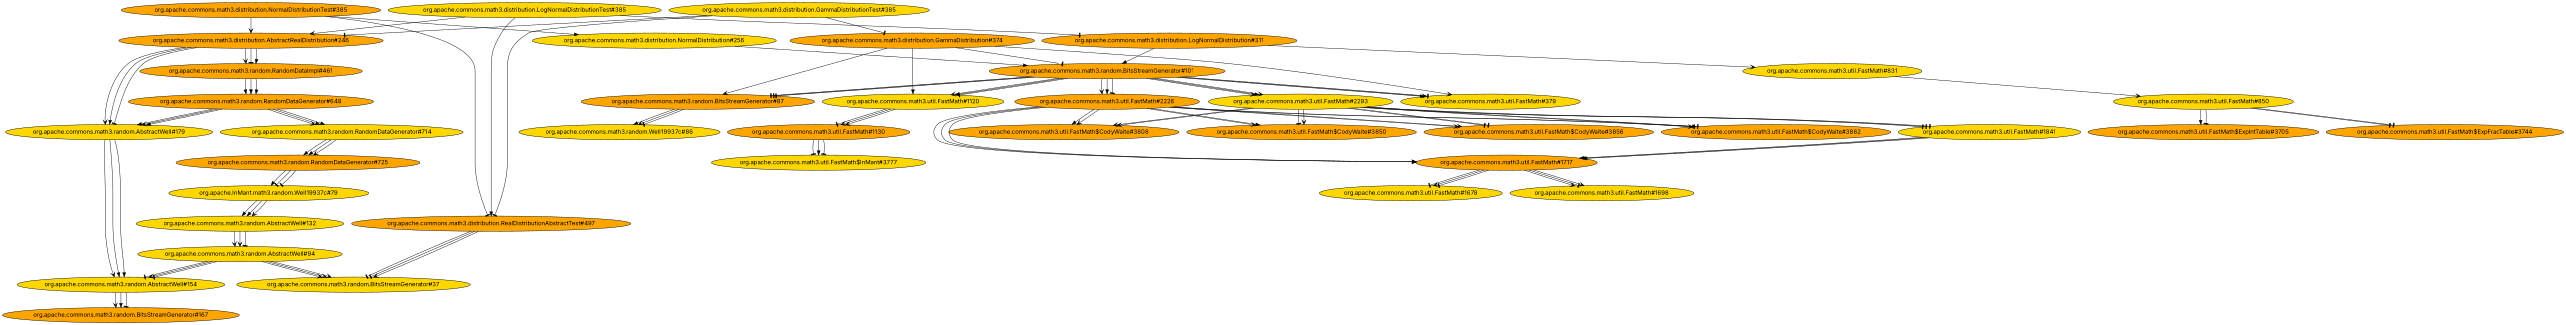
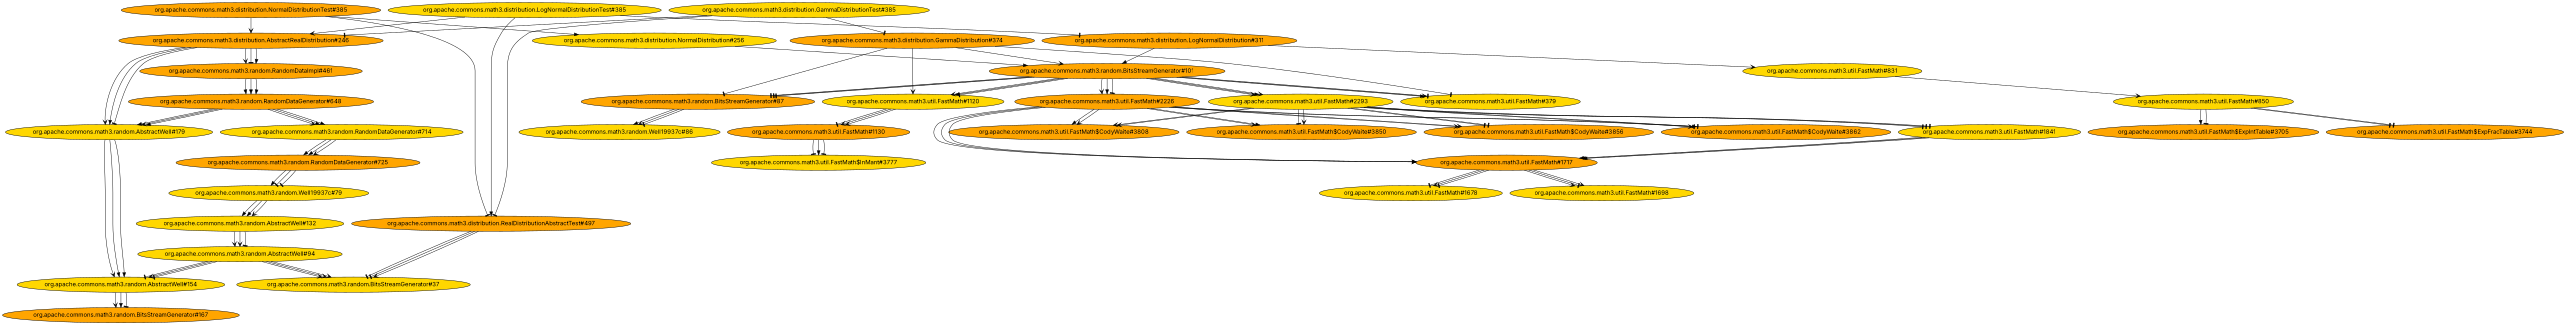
  digraph {
    fontname=Inter
    node [fillcolor=orange fontname=Inter style=filled]
    edge [arrowhead=vee fontname=Inter]
    "org.apache.commons.math3.distribution.NormalDistributionTest#385"
    "org.apache.commons.math3.distribution.AbstractRealDistribution#246"
    "org.apache.commons.math3.distribution.NormalDistribution#256" [fillcolor=gold]
    "org.apache.commons.math3.distribution.RealDistributionAbstractTest#497"
    "org.apache.commons.math3.random.AbstractWell#179" [fillcolor=gold]
    "org.apache.commons.math3.random.RandomDataImpl#461"
    "org.apache.commons.math3.random.BitsStreamGenerator#101"
    "org.apache.commons.math3.random.BitsStreamGenerator#37" [fillcolor=gold]
    "org.apache.commons.math3.random.AbstractWell#154" [fillcolor=gold]
    "org.apache.commons.math3.random.RandomDataGenerator#648"
    "org.apache.commons.math3.random.BitsStreamGenerator#167"
    "org.apache.commons.math3.random.RandomDataGenerator#714" [fillcolor=gold]
    "org.apache.commons.math3.random.RandomDataGenerator#725"
-   "org.apache.commons.math3.random.Well19937c#79" [fillcolor=gold label="org.apache.lnMant.math3.random.Well19937c#79"]
+   "org.apache.commons.math3.random.Well19937c#79" [fillcolor=gold]
    "org.apache.commons.math3.random.AbstractWell#132" [fillcolor=gold]
    "org.apache.commons.math3.random.AbstractWell#94" [fillcolor=gold]
    "org.apache.commons.math3.random.BitsStreamGenerator#87"
    "org.apache.commons.math3.util.FastMath#1120" [fillcolor=gold]
    "org.apache.commons.math3.util.FastMath#379" [fillcolor=gold]
    "org.apache.commons.math3.util.FastMath#2293" [fillcolor=gold]
    "org.apache.commons.math3.util.FastMath#2226"
    "org.apache.commons.math3.random.Well19937c#86" [fillcolor=gold]
    "org.apache.commons.math3.util.FastMath#1130"
    "org.apache.commons.math3.util.FastMath#1841" [fillcolor=gold]
    "org.apache.commons.math3.util.FastMath$CodyWaite#3808"
    "org.apache.commons.math3.util.FastMath$CodyWaite#3850"
    "org.apache.commons.math3.util.FastMath$CodyWaite#3856"
    "org.apache.commons.math3.util.FastMath$CodyWaite#3862"
    "org.apache.commons.math3.util.FastMath#1717"
    "org.apache.commons.math3.util.FastMath$lnMant#3777" [fillcolor=gold]
    "org.apache.commons.math3.util.FastMath#1678" [fillcolor=gold]
    "org.apache.commons.math3.util.FastMath#1698" [fillcolor=gold]
    "org.apache.commons.math3.distribution.LogNormalDistributionTest#385" [fillcolor=gold]
    "org.apache.commons.math3.distribution.LogNormalDistribution#311"
    "org.apache.commons.math3.util.FastMath#831" [fillcolor=gold]
    "org.apache.commons.math3.util.FastMath#850" [fillcolor=gold]
    "org.apache.commons.math3.util.FastMath$ExpIntTable#3705"
    "org.apache.commons.math3.util.FastMath$ExpFracTable#3744"
    "org.apache.commons.math3.distribution.GammaDistributionTest#385" [fillcolor=gold]
    "org.apache.commons.math3.distribution.GammaDistribution#374"
    "org.apache.commons.math3.distribution.NormalDistributionTest#385" -> "org.apache.commons.math3.distribution.AbstractRealDistribution#246"
    "org.apache.commons.math3.distribution.NormalDistributionTest#385" -> "org.apache.commons.math3.distribution.NormalDistribution#256" [arrowhead=normal]
    "org.apache.commons.math3.distribution.NormalDistributionTest#385" -> "org.apache.commons.math3.distribution.RealDistributionAbstractTest#497" [arrowhead=tee]
    "org.apache.commons.math3.distribution.AbstractRealDistribution#246" -> "org.apache.commons.math3.random.AbstractWell#179"
    "org.apache.commons.math3.distribution.AbstractRealDistribution#246" -> "org.apache.commons.math3.random.AbstractWell#179" [arrowhead=normal]
    "org.apache.commons.math3.distribution.AbstractRealDistribution#246" -> "org.apache.commons.math3.random.AbstractWell#179" [arrowhead=tee]
    "org.apache.commons.math3.distribution.AbstractRealDistribution#246" -> "org.apache.commons.math3.random.RandomDataImpl#461"
    "org.apache.commons.math3.distribution.AbstractRealDistribution#246" -> "org.apache.commons.math3.random.RandomDataImpl#461" [arrowhead=tee]
    "org.apache.commons.math3.distribution.AbstractRealDistribution#246" -> "org.apache.commons.math3.random.RandomDataImpl#461" [arrowhead=normal]
    "org.apache.commons.math3.distribution.NormalDistribution#256" -> "org.apache.commons.math3.random.BitsStreamGenerator#101" [arrowhead=normal]
    "org.apache.commons.math3.distribution.RealDistributionAbstractTest#497" -> "org.apache.commons.math3.random.BitsStreamGenerator#37" [arrowhead=tee]
    "org.apache.commons.math3.distribution.RealDistributionAbstractTest#497" -> "org.apache.commons.math3.random.BitsStreamGenerator#37" [arrowhead=tee]
    "org.apache.commons.math3.distribution.RealDistributionAbstractTest#497" -> "org.apache.commons.math3.random.BitsStreamGenerator#37"
    "org.apache.commons.math3.random.AbstractWell#179" -> "org.apache.commons.math3.random.AbstractWell#154"
    "org.apache.commons.math3.random.AbstractWell#179" -> "org.apache.commons.math3.random.AbstractWell#154" [arrowhead=normal]
    "org.apache.commons.math3.random.AbstractWell#179" -> "org.apache.commons.math3.random.AbstractWell#154" [arrowhead=normal]
    "org.apache.commons.math3.random.RandomDataImpl#461" -> "org.apache.commons.math3.random.RandomDataGenerator#648" [arrowhead=normal]
    "org.apache.commons.math3.random.RandomDataImpl#461" -> "org.apache.commons.math3.random.RandomDataGenerator#648" [arrowhead=normal]
    "org.apache.commons.math3.random.RandomDataImpl#461" -> "org.apache.commons.math3.random.RandomDataGenerator#648" [arrowhead=normal]
    "org.apache.commons.math3.random.BitsStreamGenerator#101" -> "org.apache.commons.math3.random.BitsStreamGenerator#87" [arrowhead=tee]
    "org.apache.commons.math3.random.BitsStreamGenerator#101" -> "org.apache.commons.math3.random.BitsStreamGenerator#87" [arrowhead=tee]
    "org.apache.commons.math3.random.BitsStreamGenerator#101" -> "org.apache.commons.math3.random.BitsStreamGenerator#87" [arrowhead=tee]
    "org.apache.commons.math3.random.BitsStreamGenerator#101" -> "org.apache.commons.math3.util.FastMath#1120"
    "org.apache.commons.math3.random.BitsStreamGenerator#101" -> "org.apache.commons.math3.util.FastMath#1120" [arrowhead=normal]
    "org.apache.commons.math3.random.BitsStreamGenerator#101" -> "org.apache.commons.math3.util.FastMath#1120" [arrowhead=tee]
    "org.apache.commons.math3.random.BitsStreamGenerator#101" -> "org.apache.commons.math3.util.FastMath#379" [arrowhead=normal]
    "org.apache.commons.math3.random.BitsStreamGenerator#101" -> "org.apache.commons.math3.util.FastMath#379"
    "org.apache.commons.math3.random.BitsStreamGenerator#101" -> "org.apache.commons.math3.util.FastMath#379" [arrowhead=tee]
    "org.apache.commons.math3.random.BitsStreamGenerator#101" -> "org.apache.commons.math3.util.FastMath#2293"
    "org.apache.commons.math3.random.BitsStreamGenerator#101" -> "org.apache.commons.math3.util.FastMath#2293" [arrowhead=normal]
    "org.apache.commons.math3.random.BitsStreamGenerator#101" -> "org.apache.commons.math3.util.FastMath#2293"
    "org.apache.commons.math3.random.BitsStreamGenerator#101" -> "org.apache.commons.math3.util.FastMath#2226"
    "org.apache.commons.math3.random.BitsStreamGenerator#101" -> "org.apache.commons.math3.util.FastMath#2226" [arrowhead=normal]
    "org.apache.commons.math3.random.BitsStreamGenerator#101" -> "org.apache.commons.math3.util.FastMath#2226" [arrowhead=tee]
    "org.apache.commons.math3.random.AbstractWell#154" -> "org.apache.commons.math3.random.BitsStreamGenerator#167"
    "org.apache.commons.math3.random.AbstractWell#154" -> "org.apache.commons.math3.random.BitsStreamGenerator#167" [arrowhead=normal]
    "org.apache.commons.math3.random.AbstractWell#154" -> "org.apache.commons.math3.random.BitsStreamGenerator#167" [arrowhead=tee]
    "org.apache.commons.math3.random.RandomDataGenerator#648" -> "org.apache.commons.math3.random.AbstractWell#179" [arrowhead=normal]
    "org.apache.commons.math3.random.RandomDataGenerator#648" -> "org.apache.commons.math3.random.AbstractWell#179"
    "org.apache.commons.math3.random.RandomDataGenerator#648" -> "org.apache.commons.math3.random.AbstractWell#179" [arrowhead=normal]
    "org.apache.commons.math3.random.RandomDataGenerator#648" -> "org.apache.commons.math3.random.RandomDataGenerator#714"
    "org.apache.commons.math3.random.RandomDataGenerator#648" -> "org.apache.commons.math3.random.RandomDataGenerator#714" [arrowhead=normal]
    "org.apache.commons.math3.random.RandomDataGenerator#648" -> "org.apache.commons.math3.random.RandomDataGenerator#714" [arrowhead=normal]
    "org.apache.commons.math3.random.RandomDataGenerator#714" -> "org.apache.commons.math3.random.RandomDataGenerator#725" [arrowhead=normal]
    "org.apache.commons.math3.random.RandomDataGenerator#714" -> "org.apache.commons.math3.random.RandomDataGenerator#725" [arrowhead=normal]
    "org.apache.commons.math3.random.RandomDataGenerator#714" -> "org.apache.commons.math3.random.RandomDataGenerator#725"
    "org.apache.commons.math3.random.RandomDataGenerator#725" -> "org.apache.commons.math3.random.Well19937c#79" [arrowhead=normal]
    "org.apache.commons.math3.random.RandomDataGenerator#725" -> "org.apache.commons.math3.random.Well19937c#79" [arrowhead=tee]
    "org.apache.commons.math3.random.RandomDataGenerator#725" -> "org.apache.commons.math3.random.Well19937c#79" [arrowhead=tee]
    "org.apache.commons.math3.random.Well19937c#79" -> "org.apache.commons.math3.random.AbstractWell#132" [arrowhead=normal]
    "org.apache.commons.math3.random.Well19937c#79" -> "org.apache.commons.math3.random.AbstractWell#132" [arrowhead=normal]
    "org.apache.commons.math3.random.Well19937c#79" -> "org.apache.commons.math3.random.AbstractWell#132"
    "org.apache.commons.math3.random.AbstractWell#132" -> "org.apache.commons.math3.random.AbstractWell#94"
    "org.apache.commons.math3.random.AbstractWell#132" -> "org.apache.commons.math3.random.AbstractWell#94"
    "org.apache.commons.math3.random.AbstractWell#132" -> "org.apache.commons.math3.random.AbstractWell#94" [arrowhead=tee]
    "org.apache.commons.math3.random.AbstractWell#94" -> "org.apache.commons.math3.random.BitsStreamGenerator#37"
    "org.apache.commons.math3.random.AbstractWell#94" -> "org.apache.commons.math3.random.BitsStreamGenerator#37"
    "org.apache.commons.math3.random.AbstractWell#94" -> "org.apache.commons.math3.random.BitsStreamGenerator#37"
    "org.apache.commons.math3.random.AbstractWell#94" -> "org.apache.commons.math3.random.AbstractWell#154" [arrowhead=tee]
    "org.apache.commons.math3.random.AbstractWell#94" -> "org.apache.commons.math3.random.AbstractWell#154"
    "org.apache.commons.math3.random.AbstractWell#94" -> "org.apache.commons.math3.random.AbstractWell#154" [arrowhead=tee]
    "org.apache.commons.math3.random.BitsStreamGenerator#87" -> "org.apache.commons.math3.random.Well19937c#86" [arrowhead=normal]
    "org.apache.commons.math3.random.BitsStreamGenerator#87" -> "org.apache.commons.math3.random.Well19937c#86"
    "org.apache.commons.math3.random.BitsStreamGenerator#87" -> "org.apache.commons.math3.random.Well19937c#86" [arrowhead=tee]
    "org.apache.commons.math3.util.FastMath#1120" -> "org.apache.commons.math3.util.FastMath#1130" [arrowhead=tee]
    "org.apache.commons.math3.util.FastMath#1120" -> "org.apache.commons.math3.util.FastMath#1130"
    "org.apache.commons.math3.util.FastMath#1120" -> "org.apache.commons.math3.util.FastMath#1130"
    "org.apache.commons.math3.util.FastMath#2293" -> "org.apache.commons.math3.util.FastMath#1841" [arrowhead=tee]
    "org.apache.commons.math3.util.FastMath#2293" -> "org.apache.commons.math3.util.FastMath#1841" [arrowhead=tee]
    "org.apache.commons.math3.util.FastMath#2293" -> "org.apache.commons.math3.util.FastMath#1841" [arrowhead=tee]
    "org.apache.commons.math3.util.FastMath#2293" -> "org.apache.commons.math3.util.FastMath$CodyWaite#3808"
    "org.apache.commons.math3.util.FastMath#2293" -> "org.apache.commons.math3.util.FastMath$CodyWaite#3808"
    "org.apache.commons.math3.util.FastMath#2293" -> "org.apache.commons.math3.util.FastMath$CodyWaite#3850" [arrowhead=tee]
    "org.apache.commons.math3.util.FastMath#2293" -> "org.apache.commons.math3.util.FastMath$CodyWaite#3850"
    "org.apache.commons.math3.util.FastMath#2293" -> "org.apache.commons.math3.util.FastMath$CodyWaite#3856" [arrowhead=tee]
    "org.apache.commons.math3.util.FastMath#2293" -> "org.apache.commons.math3.util.FastMath$CodyWaite#3856" [arrowhead=tee]
    "org.apache.commons.math3.util.FastMath#2293" -> "org.apache.commons.math3.util.FastMath$CodyWaite#3862"
    "org.apache.commons.math3.util.FastMath#2293" -> "org.apache.commons.math3.util.FastMath$CodyWaite#3862" [arrowhead=normal]
    "org.apache.commons.math3.util.FastMath#2226" -> "org.apache.commons.math3.util.FastMath$CodyWaite#3808" [arrowhead=normal]
    "org.apache.commons.math3.util.FastMath#2226" -> "org.apache.commons.math3.util.FastMath$CodyWaite#3808"
    "org.apache.commons.math3.util.FastMath#2226" -> "org.apache.commons.math3.util.FastMath$CodyWaite#3850"
    "org.apache.commons.math3.util.FastMath#2226" -> "org.apache.commons.math3.util.FastMath$CodyWaite#3850" [arrowhead=normal]
    "org.apache.commons.math3.util.FastMath#2226" -> "org.apache.commons.math3.util.FastMath$CodyWaite#3856"
    "org.apache.commons.math3.util.FastMath#2226" -> "org.apache.commons.math3.util.FastMath$CodyWaite#3856"
    "org.apache.commons.math3.util.FastMath#2226" -> "org.apache.commons.math3.util.FastMath$CodyWaite#3862" [arrowhead=tee]
    "org.apache.commons.math3.util.FastMath#2226" -> "org.apache.commons.math3.util.FastMath$CodyWaite#3862" [arrowhead=tee]
    "org.apache.commons.math3.util.FastMath#2226" -> "org.apache.commons.math3.util.FastMath#1717" [arrowhead=normal]
    "org.apache.commons.math3.util.FastMath#2226" -> "org.apache.commons.math3.util.FastMath#1717" [arrowhead=normal]
    "org.apache.commons.math3.util.FastMath#2226" -> "org.apache.commons.math3.util.FastMath#1717"
    "org.apache.commons.math3.util.FastMath#1130" -> "org.apache.commons.math3.util.FastMath$lnMant#3777" [arrowhead=tee]
    "org.apache.commons.math3.util.FastMath#1130" -> "org.apache.commons.math3.util.FastMath$lnMant#3777" [arrowhead=normal]
    "org.apache.commons.math3.util.FastMath#1130" -> "org.apache.commons.math3.util.FastMath$lnMant#3777" [arrowhead=tee]
    "org.apache.commons.math3.util.FastMath#1841" -> "org.apache.commons.math3.util.FastMath#1717" [arrowhead=normal]
    "org.apache.commons.math3.util.FastMath#1841" -> "org.apache.commons.math3.util.FastMath#1717" [arrowhead=normal]
    "org.apache.commons.math3.util.FastMath#1841" -> "org.apache.commons.math3.util.FastMath#1717" [arrowhead=normal]
    "org.apache.commons.math3.util.FastMath#1717" -> "org.apache.commons.math3.util.FastMath#1678" [arrowhead=tee]
    "org.apache.commons.math3.util.FastMath#1717" -> "org.apache.commons.math3.util.FastMath#1678"
    "org.apache.commons.math3.util.FastMath#1717" -> "org.apache.commons.math3.util.FastMath#1678" [arrowhead=tee]
    "org.apache.commons.math3.util.FastMath#1717" -> "org.apache.commons.math3.util.FastMath#1698"
    "org.apache.commons.math3.util.FastMath#1717" -> "org.apache.commons.math3.util.FastMath#1698" [arrowhead=tee]
    "org.apache.commons.math3.util.FastMath#1717" -> "org.apache.commons.math3.util.FastMath#1698"
    "org.apache.commons.math3.distribution.LogNormalDistributionTest#385" -> "org.apache.commons.math3.distribution.AbstractRealDistribution#246"
    "org.apache.commons.math3.distribution.LogNormalDistributionTest#385" -> "org.apache.commons.math3.distribution.RealDistributionAbstractTest#497" [arrowhead=normal]
    "org.apache.commons.math3.distribution.LogNormalDistributionTest#385" -> "org.apache.commons.math3.distribution.LogNormalDistribution#311" [arrowhead=tee]
    "org.apache.commons.math3.distribution.LogNormalDistribution#311" -> "org.apache.commons.math3.random.BitsStreamGenerator#101" [arrowhead=normal]
    "org.apache.commons.math3.distribution.LogNormalDistribution#311" -> "org.apache.commons.math3.util.FastMath#831"
    "org.apache.commons.math3.util.FastMath#831" -> "org.apache.commons.math3.util.FastMath#850"
    "org.apache.commons.math3.util.FastMath#850" -> "org.apache.commons.math3.util.FastMath$ExpIntTable#3705" [arrowhead=normal]
    "org.apache.commons.math3.util.FastMath#850" -> "org.apache.commons.math3.util.FastMath$ExpIntTable#3705" [arrowhead=tee]
    "org.apache.commons.math3.util.FastMath#850" -> "org.apache.commons.math3.util.FastMath$ExpFracTable#3744" [arrowhead=tee]
    "org.apache.commons.math3.util.FastMath#850" -> "org.apache.commons.math3.util.FastMath$ExpFracTable#3744" [arrowhead=tee]
    "org.apache.commons.math3.distribution.GammaDistributionTest#385" -> "org.apache.commons.math3.distribution.AbstractRealDistribution#246" [arrowhead=tee]
    "org.apache.commons.math3.distribution.GammaDistributionTest#385" -> "org.apache.commons.math3.distribution.RealDistributionAbstractTest#497" [arrowhead=tee]
    "org.apache.commons.math3.distribution.GammaDistributionTest#385" -> "org.apache.commons.math3.distribution.GammaDistribution#374" [arrowhead=tee]
-   "org.apache.commons.math3.distribution.GammaDistribution#374" -> "org.apache.commons.math3.random.BitsStreamGenerator#101" [arrowhead=tee]
-   "org.apache.commons.math3.distribution.GammaDistribution#374" -> "org.apache.commons.math3.random.BitsStreamGenerator#87"
-   "org.apache.commons.math3.distribution.GammaDistribution#374" -> "org.apache.commons.math3.util.FastMath#1120" [arrowhead=normal]
-   "org.apache.commons.math3.distribution.GammaDistribution#374" -> "org.apache.commons.math3.util.FastMath#379"
+   "org.apache.commons.math3.distribution.GammaDistribution#374" -> "org.apache.commons.math3.random.BitsStreamGenerator#101"
+   "org.apache.commons.math3.distribution.GammaDistribution#374" -> "org.apache.commons.math3.random.BitsStreamGenerator#87" [arrowhead=tee]
+   "org.apache.commons.math3.distribution.GammaDistribution#374" -> "org.apache.commons.math3.util.FastMath#1120"
+   "org.apache.commons.math3.distribution.GammaDistribution#374" -> "org.apache.commons.math3.util.FastMath#379" [arrowhead=tee]
  }
